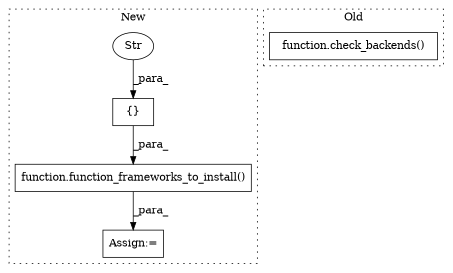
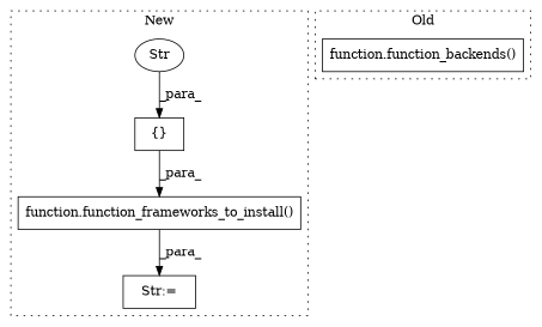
  digraph {
    node [a=75 shape=box]
    n1 [a=59 l="1,0" label="{}" s="2558,2574"]
    n2 [l="38,6" label="function.function_frameworks_to_install()" s="2600,2674"]
-   n3 [a=68 l=3 label="Assign:=" s=2597]
+   n3 [a=68 l=3 label="Str:=" s=2597]
    n4 [a=66 l=6 label=Str s=2559 shape=ellipse]
-   n5 [l="15,1" label="function.check_backends()" s="1876,1907"]
+   n5 [l="15,1" label="function.function_backends()" s="1876,1907"]
    subgraph cluster_1 {
      label=New
      style=dotted
      n1
      n2
      n3
      n4
    }
    subgraph cluster_2 {
      label=Old
      style=dotted
      n5
    }
    n1 -> n2 [label=_para_]
    n2 -> n3 [label=_para_]
    n4 -> n1 [label=_para_]
  }
